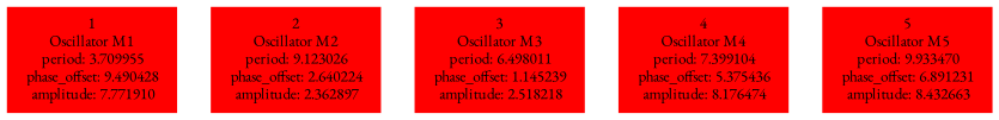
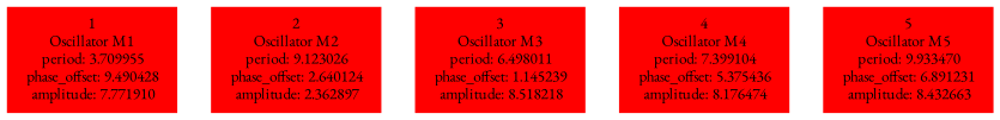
  digraph {
    forcelabels=true
    fontname="EB Garamond"
    node [color=red fontsize=8 shape=box style=filled fontname="EB Garamond"]
    n1 [label=<1<BR />Oscillator M1<BR /> period: 3.709955<BR /> phase_offset: 9.490428<BR /> amplitude: 7.771910>]
-   n2 [label=<2<BR />Oscillator M2<BR /> period: 9.123026<BR /> phase_offset: 2.640224<BR /> amplitude: 2.362897>]
-   n3 [label=<3<BR />Oscillator M3<BR /> period: 6.498011<BR /> phase_offset: 1.145239<BR /> amplitude: 2.518218>]
+   n2 [label=<2<BR />Oscillator M2<BR /> period: 9.123026<BR /> phase_offset: 2.640124<BR /> amplitude: 2.362897>]
+   n3 [label=<3<BR />Oscillator M3<BR /> period: 6.498011<BR /> phase_offset: 1.145239<BR /> amplitude: 8.518218>]
    n4 [label=<4<BR />Oscillator M4<BR /> period: 7.399104<BR /> phase_offset: 5.375436<BR /> amplitude: 8.176474>]
    n5 [label=<5<BR />Oscillator M5<BR /> period: 9.933470<BR /> phase_offset: 6.891231<BR /> amplitude: 8.432663>]
  }
